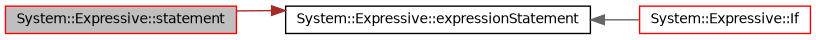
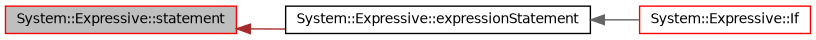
  digraph {
    rankdir=LR
    node [color=red fillcolor=white fontname=Helvetica fontsize=10 shape=record style=filled]
    edge [dir=back fontname=Helvetica fontsize=10 labelfontname=Helvetica labelfontsize=10 style=solid]
    n1 [fillcolor=grey75 fontcolor=black height=0.2 label="System::Expressive::statement" width=0.4]
    n2 [color=black height=0.2 label="System::Expressive::expressionStatement" width=0.4]
    n3 [height=0.2 label="System::Expressive::If" width=0.4]
-   n2 -> n1 [color=brown]
+   n1 -> n2 [color=brown]
    n2 -> n3 [color=gray40]
  }
